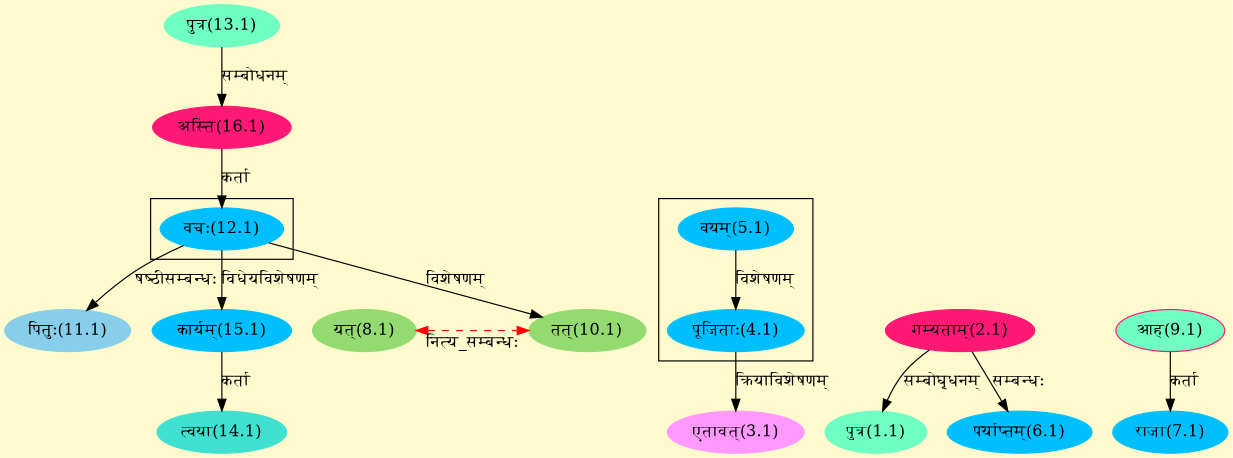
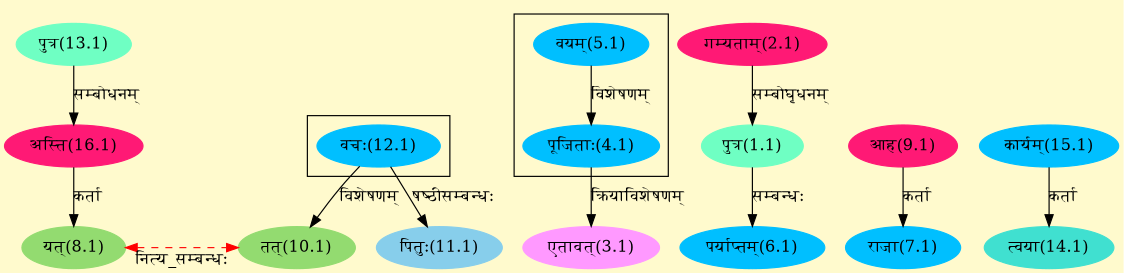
  digraph {
    bgcolor=lemonchiffon1
    compound=true
    rankdir=BT
    node [color="#00BFFF" style=filled]
    edge [dir=back]
    n1 [color="#93DB70" label="तत्(10.1)"]
    n2 [color="#93DB70" label="यत्(8.1)"]
    n3 [label="पूजिताः(4.1)"]
    n4 [label="वयम्(5.1)"]
    n5 [label="वचः(12.1)"]
    n6 [color="#FF1975" label="अस्ति(16.1)"]
    n7 [color="#6FFFC3" label="पुत्र(13.1)"]
    n8 [color="#6FFFC3" label="पुत्र(1.1)"]
    n9 [color="#FF1975" label="गम्यताम्(2.1)"]
    n10 [color="#FF99FF" label="एतावत्(3.1)"]
    n11 [label="पर्याप्तम्(6.1)"]
    n12 [label="राजा(7.1)"]
-   n13 [color="#FF1975" label="आह(9.1)" fillcolor="#6FFFC3"]
+   n13 [color="#FF1975" label="आह(9.1)"]
    n14 [color="#87CEEB" label="पितुः(11.1)"]
    n15 [color="#40E0D0" label="त्वया(14.1)"]
    n16 [label="कार्यम्(15.1)"]
    subgraph sub_1 {
      rank=same
      n1
      n2
    }
    subgraph cluster_2 {
      n3
      n4
    }
    subgraph cluster_3 {
      n5
    }
    n1 -> n5 [label="विशेषणम्"]
    n2 -> n1 [color=red dir=both label="नित्य_सम्बन्धः" style=dashed]
    n3 -> n4 [label="विशेषणम्"]
-   n5 -> n6 [label="कर्ता"]
+   n2 -> n6 [label="कर्ता"]
    n6 -> n7 [label="सम्बोधनम्"]
    n8 -> n9 [label="सम्बोघृधनम्"]
    n10 -> n3 [label="क्रियाविशेषणम्"]
-   n11 -> n9 [label="सम्बन्धः"]
+   n11 -> n8 [label="सम्बन्धः"]
    n12 -> n13 [label="कर्ता"]
    n14 -> n5 [label="षष्ठीसम्बन्धः"]
    n15 -> n16 [label="कर्ता"]
-   n16 -> n5 [label="विधेयविशेषणम्"]
  }
